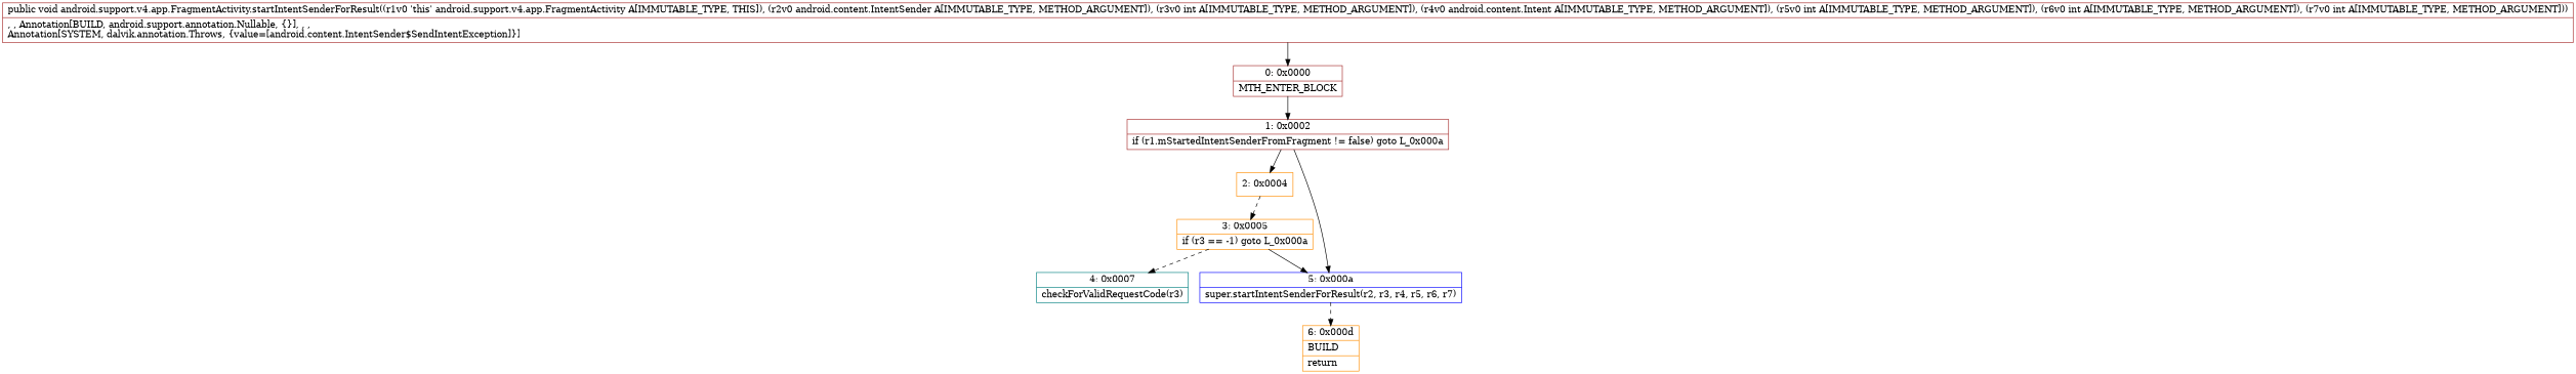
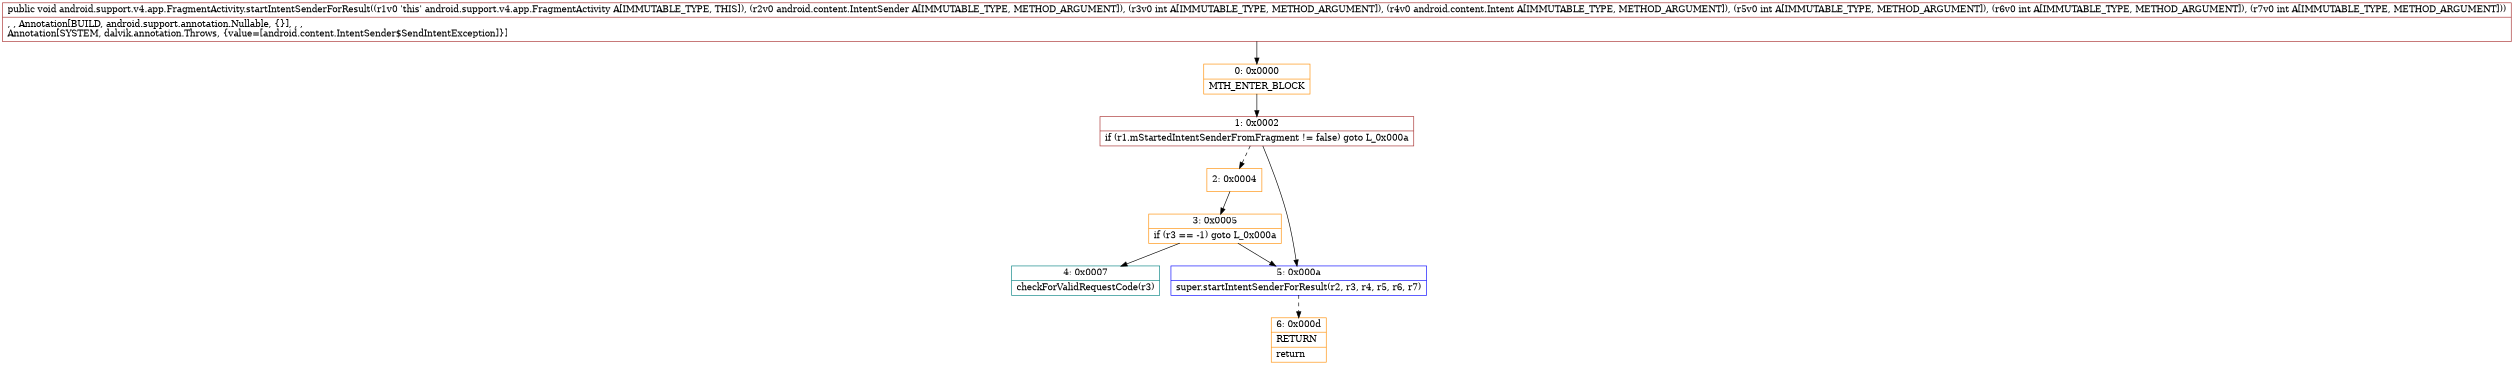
  digraph {
    node [color=darkorange shape=record]
-   n1 [color=brown label="{0\:\ 0x0000|MTH_ENTER_BLOCK\l}"]
+   n1 [label="{0\:\ 0x0000|MTH_ENTER_BLOCK\l}"]
    n2 [color=brown label="{1\:\ 0x0002|if (r1.mStartedIntentSenderFromFragment != false) goto L_0x000a\l}"]
    n3 [label="{2\:\ 0x0004}"]
    n4 [color=blue label="{5\:\ 0x000a|super.startIntentSenderForResult(r2, r3, r4, r5, r6, r7)\l}"]
    n5 [label="{3\:\ 0x0005|if (r3 == \-1) goto L_0x000a\l}"]
-   n6 [label="{6\:\ 0x000d|BUILD\l|return\l}"]
+   n6 [label="{6\:\ 0x000d|RETURN\l|return\l}"]
    n7 [color=teal label="{4\:\ 0x0007|checkForValidRequestCode(r3)\l}"]
    n8 [color=brown label="{public void android.support.v4.app.FragmentActivity.startIntentSenderForResult((r1v0 'this' android.support.v4.app.FragmentActivity A[IMMUTABLE_TYPE, THIS]), (r2v0 android.content.IntentSender A[IMMUTABLE_TYPE, METHOD_ARGUMENT]), (r3v0 int A[IMMUTABLE_TYPE, METHOD_ARGUMENT]), (r4v0 android.content.Intent A[IMMUTABLE_TYPE, METHOD_ARGUMENT]), (r5v0 int A[IMMUTABLE_TYPE, METHOD_ARGUMENT]), (r6v0 int A[IMMUTABLE_TYPE, METHOD_ARGUMENT]), (r7v0 int A[IMMUTABLE_TYPE, METHOD_ARGUMENT]))  | , , Annotation[BUILD, android.support.annotation.Nullable, \{\}], , , \lAnnotation[SYSTEM, dalvik.annotation.Throws, \{value=[android.content.IntentSender$SendIntentException]\}]\l}"]
    n1 -> n2
-   n2 -> n3 [style=solid]
+   n2 -> n3 [style=dashed]
    n2 -> n4
-   n3 -> n5 [style=dashed]
+   n3 -> n5
    n4 -> n6 [style=dashed]
    n5 -> n4
-   n5 -> n7 [style=dashed]
+   n5 -> n7 [style=solid]
    n8 -> n1
  }
